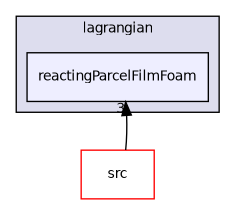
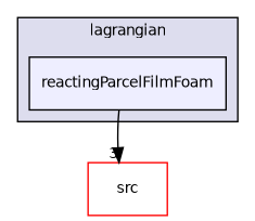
  digraph {
    compound=true
    node [fontname=Helvetica fontsize=10 shape=box]
    n1 [fillcolor="#eeeeff" label=reactingParcelFilmFoam pencolor=black style=filled]
    n2 [color=red label=src]
    subgraph cluster_1 {
      bgcolor="#ddddee"
      fontname=Helvetica
      fontsize=10
      label=lagrangian
      pencolor=black
      n1
    }
-   n2 -> n1 [headlabel=3 labeldistance=1.5 labelfontname=Helvetica labelfontsize=10]
+   n1 -> n2 [headlabel=3 labeldistance=1.5 labelfontname=Helvetica labelfontsize=10]
  }
